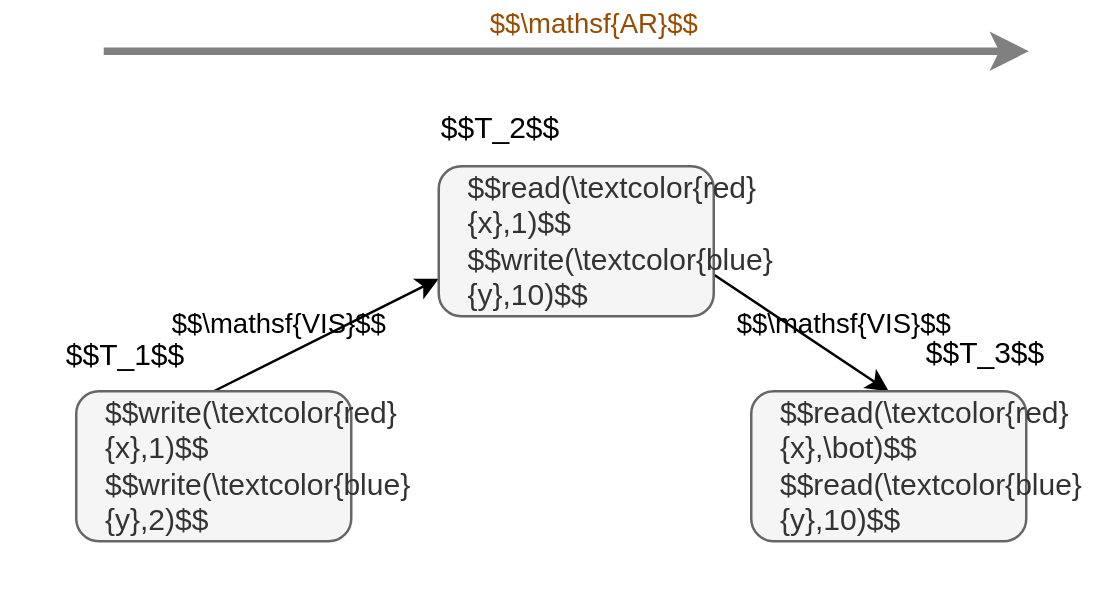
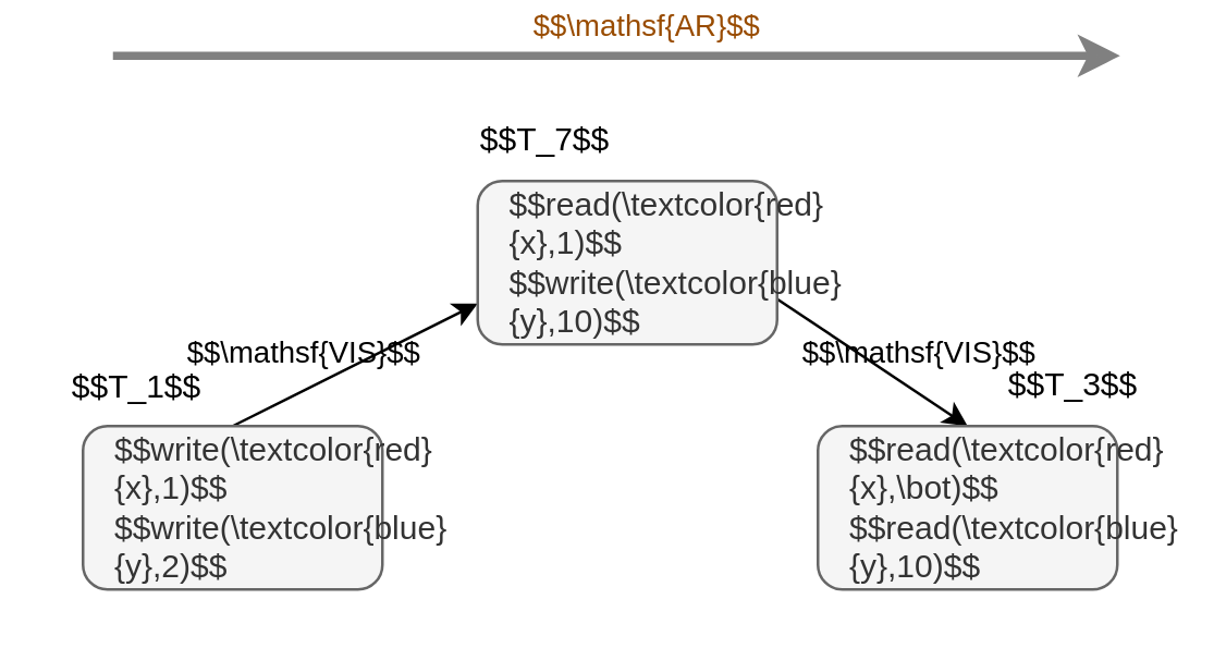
  <mxCell id="0" />
  <mxCell id="1" parent="0" />
  <mxCell id="2" value="" style="endArrow=classic;html=1;rounded=0;exitX=0.5;exitY=0;exitDx=0;exitDy=0;entryX=0;entryY=0.75;entryDx=0;entryDy=0;" parent="1" source="7" target="6" edge="1"><mxGeometry width="50" height="50" relative="1" as="geometry"><mxPoint x="170" y="156" as="sourcePoint" /><mxPoint x="208.75" y="126" as="targetPoint" /></mxGeometry></mxCell>
  <mxCell id="3" value="$$\mathsf{VIS}$$" style="edgeLabel;html=1;align=center;verticalAlign=middle;resizable=0;points=[];labelBackgroundColor=none;" parent="2" vertex="1" connectable="0"><mxGeometry x="0.204" y="2" relative="1" as="geometry"><mxPoint x="-28" y="2" as="offset" /></mxGeometry></mxCell>
  <mxCell id="4" value="" style="endArrow=classic;html=1;rounded=0;entryX=0.5;entryY=0;entryDx=0;entryDy=0;exitX=0.994;exitY=0.715;exitDx=0;exitDy=0;exitPerimeter=0;" parent="1" source="6" target="8" edge="1"><mxGeometry width="50" height="50" relative="1" as="geometry"><mxPoint x="310" y="126" as="sourcePoint" /><mxPoint x="385" y="181" as="targetPoint" /></mxGeometry></mxCell>
  <mxCell id="5" value="$$\mathsf{VIS}$$" style="edgeLabel;html=1;align=center;verticalAlign=middle;resizable=0;points=[];labelBackgroundColor=none;" parent="4" vertex="1" connectable="0"><mxGeometry x="0.204" y="2" relative="1" as="geometry"><mxPoint x="9" y="-7" as="offset" /></mxGeometry></mxCell>
  <mxCell id="6" value="&lt;div&gt;&lt;div&gt;&lt;div&gt;$$read(\textcolor{red}{x},1)$$&lt;/div&gt;&lt;div&gt;$$write(\textcolor{blue}{y},10)$$&lt;/div&gt;&lt;/div&gt;&lt;/div&gt;" style="rounded=1;whiteSpace=wrap;html=1;fillColor=#f5f5f5;fontColor=#333333;strokeColor=#666666;align=left;spacingLeft=10;verticalAlign=middle;labelPosition=center;verticalLabelPosition=middle;" parent="1" vertex="1"><mxGeometry x="175" y="66" width="110" height="60" as="geometry" /></mxCell>
  <mxCell id="7" value="&lt;div&gt;&lt;div&gt;&lt;div&gt;$$write(\textcolor{red}{x},1)$$&lt;/div&gt;&lt;div&gt;$$write(\textcolor{blue}{y},2)$$&lt;/div&gt;&lt;/div&gt;&lt;/div&gt;" style="rounded=1;whiteSpace=wrap;html=1;fillColor=#f5f5f5;fontColor=#333333;strokeColor=#666666;align=left;spacingLeft=10;" parent="1" vertex="1"><mxGeometry x="30" y="156" width="110" height="60" as="geometry" /></mxCell>
  <mxCell id="8" value="&lt;div&gt;&lt;div&gt;&lt;div&gt;$$read(\textcolor{red}{x},\bot)$$&lt;/div&gt;&lt;div&gt;$$read(\textcolor{blue}{y},10)$$&lt;/div&gt;&lt;/div&gt;&lt;/div&gt;" style="rounded=1;whiteSpace=wrap;html=1;fillColor=#f5f5f5;fontColor=#333333;strokeColor=#666666;align=left;spacingLeft=10;" parent="1" vertex="1"><mxGeometry x="300" y="156" width="110" height="60" as="geometry" /></mxCell>
- <mxCell id="9" value="$$T_2$$" style="text;html=1;align=center;verticalAlign=middle;whiteSpace=wrap;rounded=0;" parent="1" vertex="1"><mxGeometry x="170" y="36" width="60" height="30" as="geometry" /></mxCell>
+ <mxCell id="9" value="$$T_7$$" style="text;html=1;align=center;verticalAlign=middle;whiteSpace=wrap;rounded=0;" parent="1" vertex="1"><mxGeometry x="170" y="36" width="60" height="30" as="geometry" /></mxCell>
  <mxCell id="10" value="$$T_1$$" style="text;html=1;align=center;verticalAlign=middle;whiteSpace=wrap;rounded=0;" parent="1" vertex="1"><mxGeometry x="20" y="127" width="60" height="30" as="geometry" /></mxCell>
  <mxCell id="11" value="$$T_3$$" style="text;html=1;align=center;verticalAlign=middle;whiteSpace=wrap;rounded=0;" parent="1" vertex="1"><mxGeometry x="364" y="126" width="60" height="30" as="geometry" /></mxCell>
  <mxCell id="12" value="" style="endArrow=classic;html=1;rounded=0;strokeColor=#808080;strokeWidth=3;" edge="1" parent="1"><mxGeometry width="50" height="50" relative="1" as="geometry"><mxPoint x="41" y="20" as="sourcePoint" /><mxPoint x="411" y="20" as="targetPoint" /></mxGeometry></mxCell>
  <mxCell id="13" value="$$\mathsf{AR}$$" style="edgeLabel;html=1;align=center;verticalAlign=middle;resizable=0;points=[];labelBackgroundColor=none;fontSize=11;fontColor=#994C00;" vertex="1" connectable="0" parent="12"><mxGeometry x="0.204" y="2" relative="1" as="geometry"><mxPoint x="-28" y="-10" as="offset" /></mxGeometry></mxCell>
